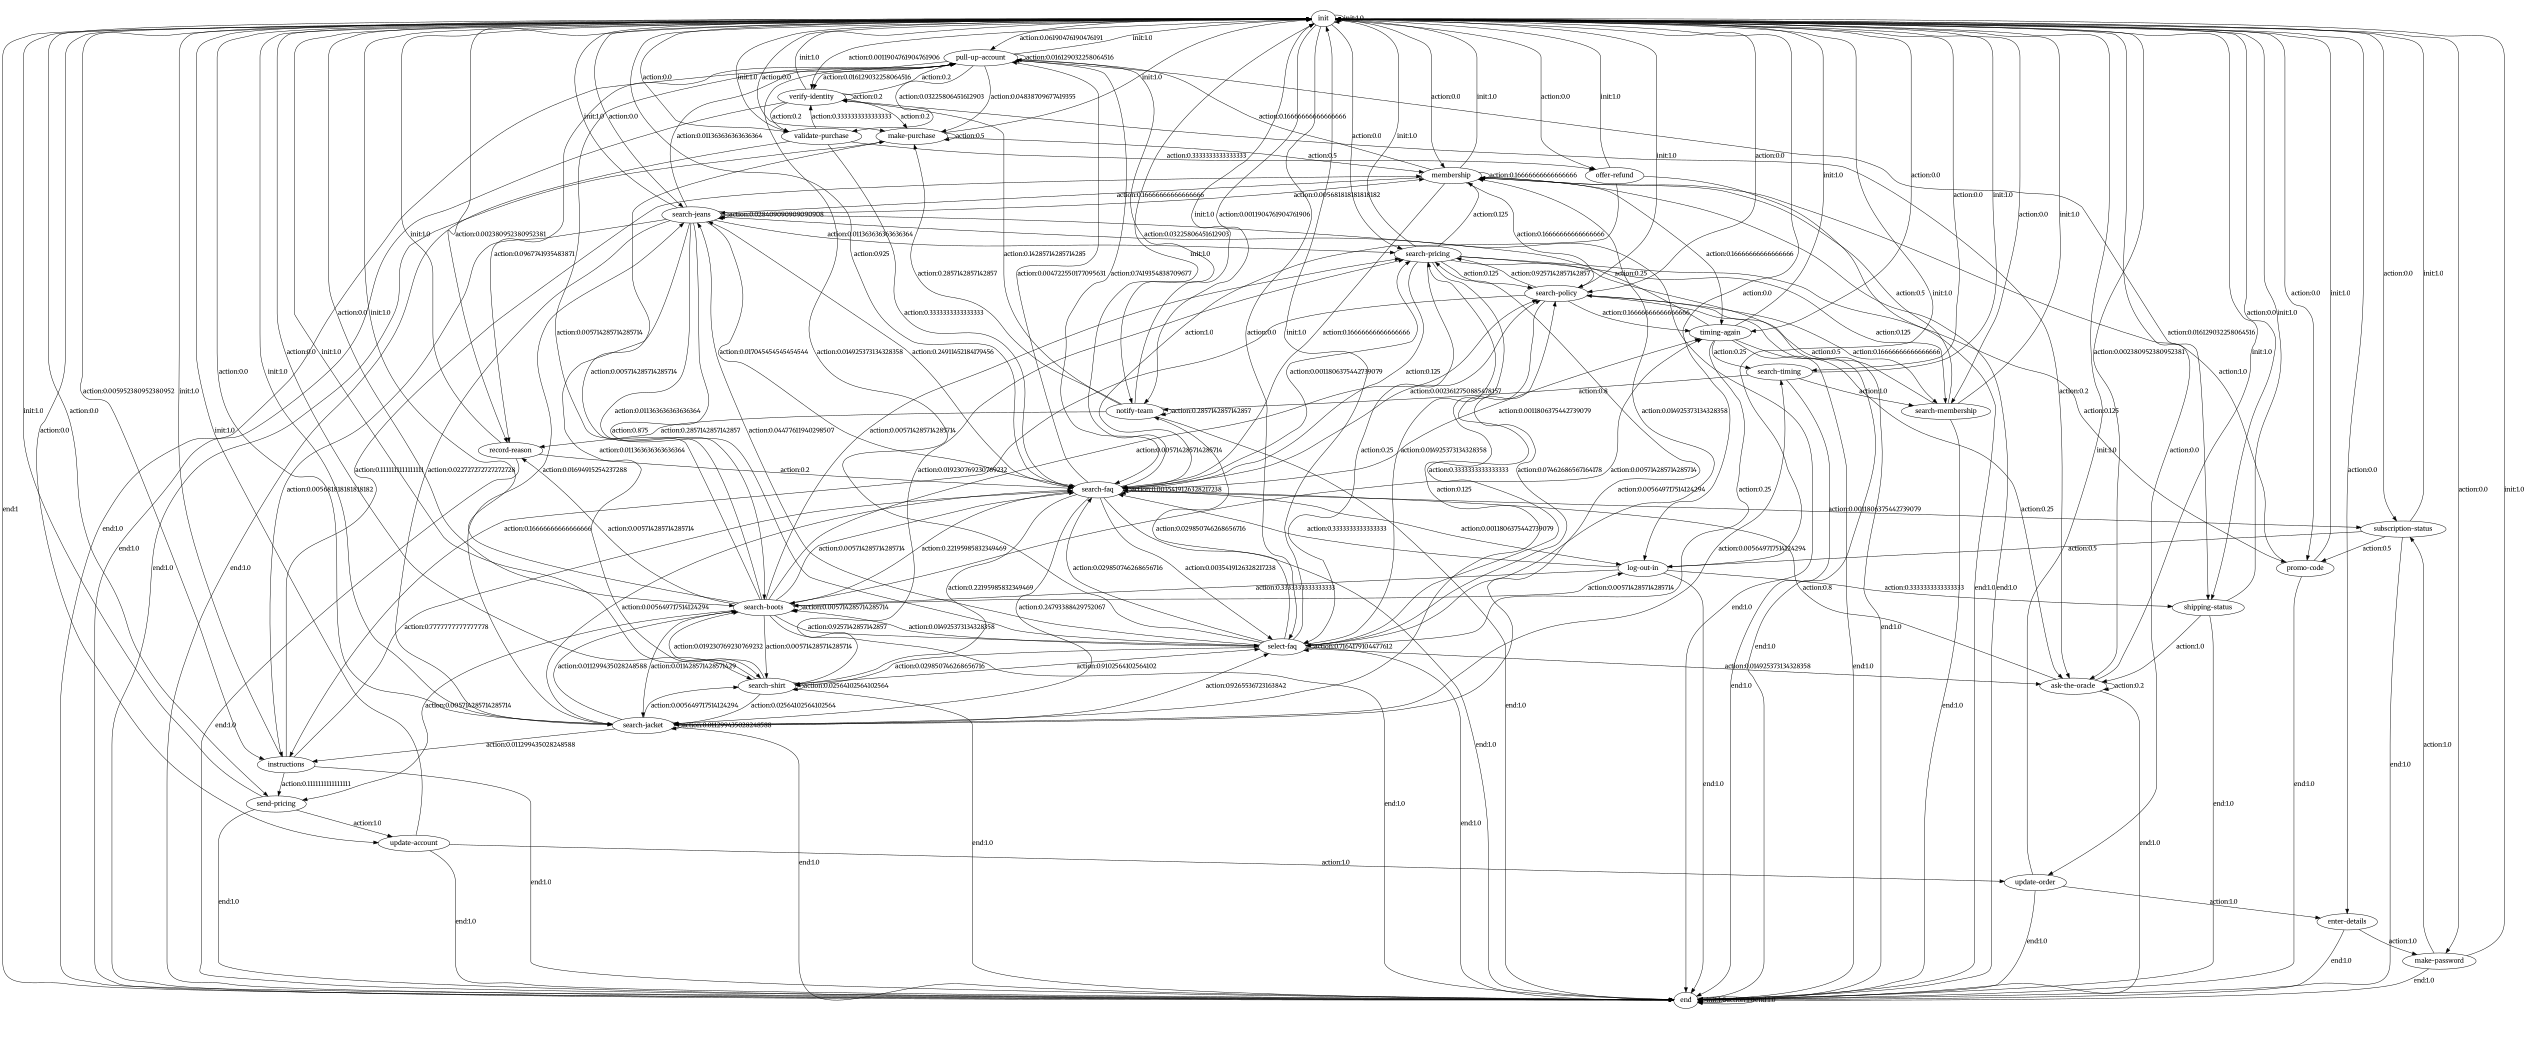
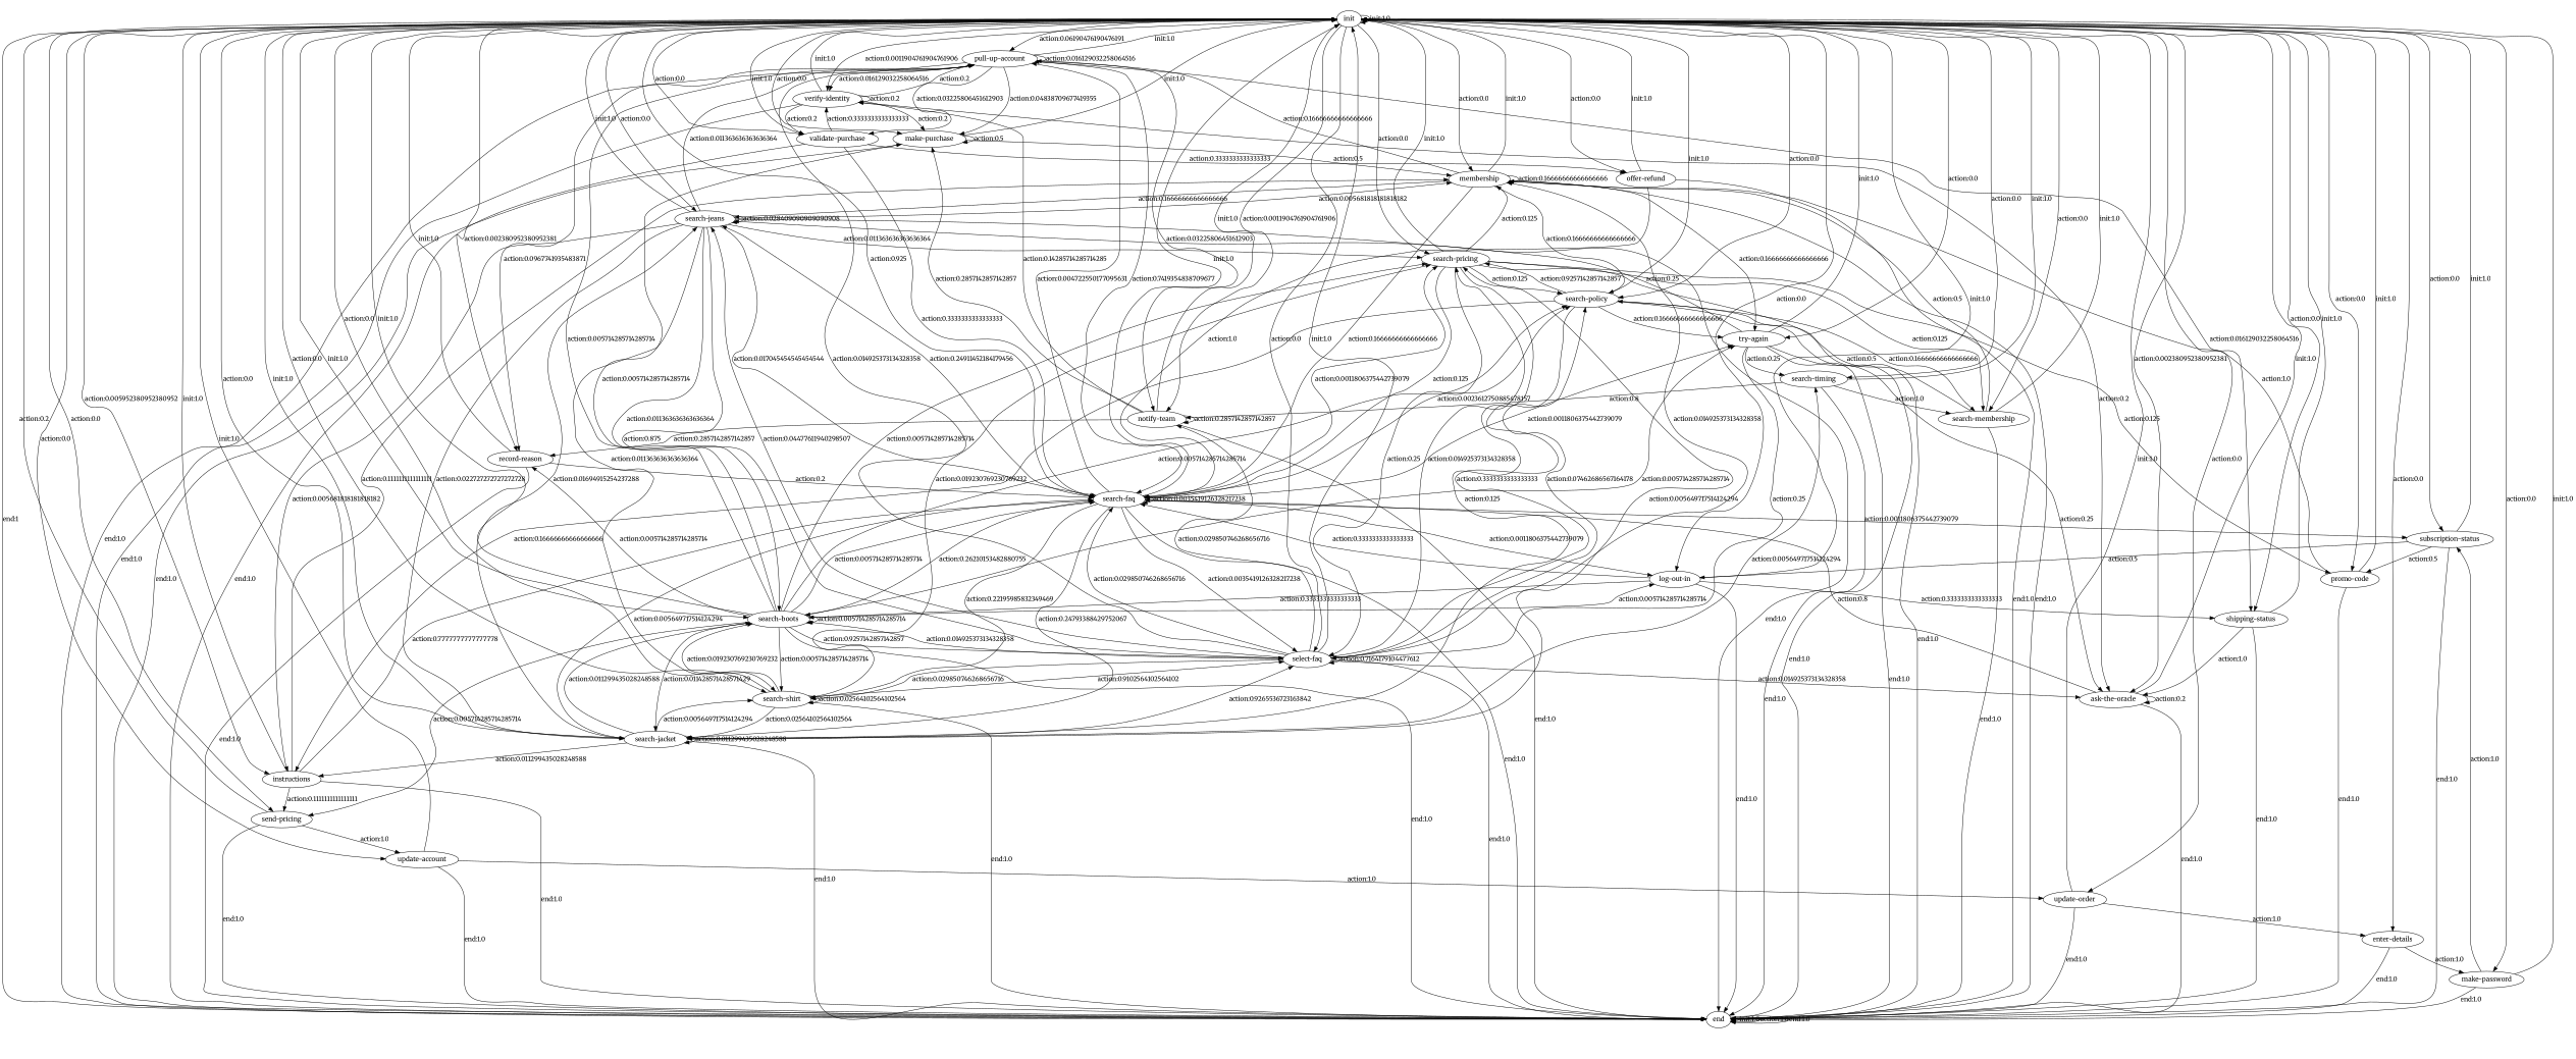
  digraph {
    fontname=Merriweather
    node [fontname=Merriweather]
    edge [fontname=Merriweather]
    n1 [label=init]
    n2 [label="pull-up-account"]
    n3 [label="enter-details"]
    n4 [label="verify-identity"]
    n5 [label="make-password"]
    n6 [label="search-timing"]
    n7 [label="search-policy"]
    n8 [label="validate-purchase"]
    n9 [label="search-faq"]
    n10 [label=membership]
    n11 [label="search-boots"]
-   n12 [label="timing-again"]
+   n12 [label="try-again"]
    n13 [label="ask-the-oracle"]
    n14 [label="update-order"]
    n15 [label="promo-code"]
    n16 [label="update-account"]
    n17 [label="search-membership"]
    n18 [label="make-purchase"]
    n19 [label="offer-refund"]
    n20 [label="notify-team"]
    n21 [label="record-reason"]
    n22 [label="search-jeans"]
    n23 [label="shipping-status"]
    n24 [label="search-shirt"]
    n25 [label=instructions]
    n26 [label="search-jacket"]
    n27 [label="log-out-in"]
    n28 [label="select-faq"]
    n29 [label="subscription-status"]
    n30 [label="send-pricing"]
    n31 [label="search-pricing"]
    n32 [label=end]
    n1 -> n1 [label="init:1.0"]
    n1 -> n2 [label="action:0.06190476190476191"]
    n1 -> n3 [label="action:0.0"]
    n1 -> n4 [label="action:0.0011904761904761906"]
    n1 -> n5 [label="action:0.0"]
    n1 -> n6 [label="action:0.0"]
    n1 -> n7 [label="action:0.0"]
    n1 -> n8 [label="action:0.0"]
    n1 -> n9 [label="action:0.925"]
    n1 -> n10 [label="action:0.0"]
    n1 -> n11 [label="action:0.0"]
    n1 -> n12 [label="action:0.0"]
    n1 -> n13 [label="action:0.002380952380952381"]
    n1 -> n14 [label="action:0.0"]
    n1 -> n15 [label="action:0.0"]
    n1 -> n16 [label="action:0.0"]
    n1 -> n17 [label="action:0.0"]
    n1 -> n18 [label="action:0.0"]
    n1 -> n19 [label="action:0.0"]
    n1 -> n20 [label="action:0.0011904761904761906"]
    n1 -> n21 [label="action:0.002380952380952381"]
    n1 -> n22 [label="action:0.0"]
    n1 -> n23 [label="action:0.0"]
    n1 -> n24 [label="action:0.0"]
    n1 -> n25 [label="action:0.005952380952380952"]
    n1 -> n26 [label="action:0.0"]
    n1 -> n27 [label="action:0.0"]
    n1 -> n28 [label="action:0.0"]
    n1 -> n29 [label="action:0.0"]
    n1 -> n30 [label="action:0.0"]
    n1 -> n31 [label="action:0.0"]
    n1 -> n32 [label="end:1"]
    n2 -> n1 [label="init:1.0"]
    n2 -> n2 [label="action:0.016129032258064516"]
    n2 -> n4 [label="action:0.016129032258064516"]
    n2 -> n8 [label="action:0.03225806451612903"]
    n2 -> n9 [label="action:0.7419354838709677"]
    n2 -> n18 [label="action:0.04838709677419355"]
    n2 -> n20 [label="action:0.03225806451612903"]
    n2 -> n21 [label="action:0.0967741935483871"]
    n2 -> n23 [label="action:0.016129032258064516"]
    n2 -> n32 [label="end:1.0"]
    n3 -> n5 [label="action:1.0"]
    n3 -> n32 [label="end:1.0"]
    n4 -> n1 [label="init:1.0"]
    n4 -> n2 [label="action:0.2"]
    n4 -> n4 [label="action:0.2"]
    n4 -> n8 [label="action:0.2"]
    n4 -> n13 [label="action:0.2"]
    n4 -> n18 [label="action:0.2"]
    n4 -> n32 [label="end:1.0"]
    n5 -> n1 [label="init:1.0"]
    n5 -> n29 [label="action:1.0"]
    n5 -> n32 [label="end:1.0"]
    n6 -> n1 [label="init:1.0"]
    n6 -> n17 [label="action:1.0"]
    n6 -> n20 [label="action:0.8"]
    n6 -> n32 [label="end:1.0"]
    n7 -> n1 [label="init:1.0"]
    n7 -> n12 [label="action:0.16666666666666666"]
    n7 -> n17 [label="action:0.16666666666666666"]
    n7 -> n25 [label="action:0.16666666666666666"]
    n7 -> n28 [label="action:0.3333333333333333"]
    n7 -> n31 [label="action:0.9257142857142857"]
    n7 -> n32 [label="end:1.0"]
    n8 -> n1 [label="init:1.0"]
    n8 -> n4 [label="action:0.3333333333333333"]
    n8 -> n9 [label="action:0.3333333333333333"]
    n8 -> n19 [label="action:0.3333333333333333"]
    n8 -> n32 [label="end:1.0"]
    n9 -> n1 [label="init:1.0"]
    n9 -> n2 [label="action:0.004722550177095631"]
    n9 -> n7 [label="action:0.0023612750885478157"]
    n9 -> n9 [label="action:0.0035419126328217238"]
-   n9 -> n11 [label="action:0.22195985832349469"]
+   n9 -> n11 [label="action:0.26210153482880755"]
    n9 -> n12 [label="action:0.0011806375442739079"]
    n9 -> n22 [label="action:0.24911452184179456"]
    n9 -> n24 [label="action:0.22195985832349469"]
    n9 -> n26 [label="action:0.24793388429752067"]
    n9 -> n27 [label="action:0.0011806375442739079"]
    n9 -> n28 [label="action:0.0035419126328217238"]
    n9 -> n29 [label="action:0.0011806375442739079"]
    n9 -> n31 [label="action:0.0011806375442739079"]
    n9 -> n32 [label="end:1.0"]
    n10 -> n1 [label="init:1.0"]
    n10 -> n2 [label="action:0.16666666666666666"]
    n10 -> n7 [label="action:0.16666666666666666"]
    n10 -> n9 [label="action:0.16666666666666666"]
    n10 -> n10 [label="action:0.16666666666666666"]
    n10 -> n12 [label="action:0.16666666666666666"]
    n10 -> n22 [label="action:0.16666666666666666"]
    n10 -> n32 [label="end:1.0"]
    n11 -> n1 [label="init:1.0"]
    n11 -> n2 [label="action:0.005714285714285714"]
    n11 -> n7 [label="action:0.005714285714285714"]
    n11 -> n9 [label="action:0.005714285714285714"]
    n11 -> n11 [label="action:0.005714285714285714"]
    n11 -> n12 [label="action:0.005714285714285714"]
    n11 -> n18 [label="action:0.005714285714285714"]
    n11 -> n21 [label="action:0.005714285714285714"]
    n11 -> n24 [label="action:0.005714285714285714"]
    n11 -> n26 [label="action:0.011428571428571429"]
    n11 -> n27 [label="action:0.005714285714285714"]
    n11 -> n28 [label="action:0.9257142857142857"]
    n11 -> n30 [label="action:0.005714285714285714"]
    n11 -> n31 [label="action:0.005714285714285714"]
    n11 -> n32 [label="end:1.0"]
    n12 -> n1 [label="init:1.0"]
    n12 -> n6 [label="action:0.25"]
    n12 -> n13 [label="action:0.25"]
    n12 -> n22 [label="action:0.25"]
    n12 -> n28 [label="action:0.25"]
    n12 -> n32 [label="end:1.0"]
    n13 -> n1 [label="init:1.0"]
    n13 -> n9 [label="action:0.8"]
    n13 -> n13 [label="action:0.2"]
    n13 -> n32 [label="end:1.0"]
    n14 -> n1 [label="init:1.0"]
    n14 -> n3 [label="action:1.0"]
    n14 -> n32 [label="end:1.0"]
    n15 -> n1 [label="init:1.0"]
    n15 -> n10 [label="action:1.0"]
    n15 -> n32 [label="end:1.0"]
    n16 -> n1 [label="init:1.0"]
    n16 -> n14 [label="action:1.0"]
    n16 -> n32 [label="end:1.0"]
    n17 -> n1 [label="init:1.0"]
    n17 -> n7 [label="action:0.5"]
    n17 -> n10 [label="action:0.5"]
    n17 -> n32 [label="end:1.0"]
    n18 -> n1 [label="init:1.0"]
    n18 -> n10 [label="action:0.5"]
    n18 -> n18 [label="action:0.5"]
    n18 -> n32 [label="end:1.0"]
    n19 -> n1 [label="init:1.0"]
    n19 -> n9 [label="action:1.0"]
    n19 -> n32 [label="end:1.0"]
    n20 -> n1 [label="init:1.0"]
    n20 -> n4 [label="action:0.14285714285714285"]
    n20 -> n18 [label="action:0.2857142857142857"]
    n20 -> n20 [label="action:0.2857142857142857"]
    n20 -> n21 [label="action:0.2857142857142857"]
    n20 -> n32 [label="end:1.0"]
    n21 -> n1 [label="init:1.0"]
    n21 -> n9 [label="action:0.2"]
    n21 -> n32 [label="end:1.0"]
    n22 -> n1 [label="init:1.0"]
    n22 -> n2 [label="action:0.011363636363636364"]
    n22 -> n9 [label="action:0.017045454545454544"]
    n22 -> n10 [label="action:0.005681818181818182"]
    n22 -> n11 [label="action:0.011363636363636364"]
    n22 -> n22 [label="action:0.028409090909090908"]
    n22 -> n24 [label="action:0.011363636363636364"]
    n22 -> n25 [label="action:0.005681818181818182"]
    n22 -> n26 [label="action:0.022727272727272728"]
    n22 -> n28 [label="action:0.875"]
    n22 -> n31 [label="action:0.011363636363636364"]
    n22 -> n32 [label="end:1.0"]
    n23 -> n1 [label="init:1.0"]
    n23 -> n13 [label="action:1.0"]
    n23 -> n32 [label="end:1.0"]
    n24 -> n1 [label="init:1.0"]
    n24 -> n11 [label="action:0.019230769230769232"]
    n24 -> n24 [label="action:0.02564102564102564"]
    n24 -> n26 [label="action:0.02564102564102564"]
    n24 -> n28 [label="action:0.9102564102564102"]
    n24 -> n31 [label="action:0.019230769230769232"]
    n24 -> n32 [label="end:1.0"]
    n25 -> n1 [label="init:1.0"]
    n25 -> n9 [label="action:0.7777777777777778"]
    n25 -> n10 [label="action:0.1111111111111111"]
    n25 -> n30 [label="action:0.1111111111111111"]
    n25 -> n32 [label="end:1.0"]
    n26 -> n1 [label="init:1.0"]
    n26 -> n6 [label="action:0.005649717514124294"]
    n26 -> n9 [label="action:0.005649717514124294"]
    n26 -> n11 [label="action:0.011299435028248588"]
    n26 -> n22 [label="action:0.01694915254237288"]
    n26 -> n24 [label="action:0.005649717514124294"]
    n26 -> n25 [label="action:0.011299435028248588"]
    n26 -> n26 [label="action:0.011299435028248588"]
    n26 -> n28 [label="action:0.9265536723163842"]
    n26 -> n31 [label="action:0.005649717514124294"]
    n26 -> n32 [label="end:1.0"]
    n27 -> n1 [label="init:1.0"]
    n27 -> n9 [label="action:0.3333333333333333"]
    n27 -> n11 [label="action:0.3333333333333333"]
    n27 -> n23 [label="action:0.3333333333333333"]
    n27 -> n32 [label="end:1.0"]
    n28 -> n1 [label="init:1.0"]
    n28 -> n2 [label="action:0.014925373134328358"]
    n28 -> n7 [label="action:0.07462686567164178"]
    n28 -> n9 [label="action:0.029850746268656716"]
    n28 -> n10 [label="action:0.014925373134328358"]
    n28 -> n11 [label="action:0.014925373134328358"]
    n28 -> n13 [label="action:0.014925373134328358"]
    n28 -> n20 [label="action:0.029850746268656716"]
    n28 -> n22 [label="action:0.04477611940298507"]
    n28 -> n24 [label="action:0.029850746268656716"]
    n28 -> n28 [label="action:0.7164179104477612"]
    n28 -> n31 [label="action:0.014925373134328358"]
    n28 -> n32 [label="end:1.0"]
    n29 -> n1 [label="init:1.0"]
    n29 -> n15 [label="action:0.5"]
    n29 -> n27 [label="action:0.5"]
    n29 -> n32 [label="end:1.0"]
-   n30 -> n1 [label="init:1.0"]
+   n30 -> n1 [label="action:0.2"]
    n30 -> n16 [label="action:1.0"]
    n30 -> n32 [label="end:1.0"]
    n31 -> n1 [label="init:1.0"]
    n31 -> n7 [label="action:0.125"]
    n31 -> n9 [label="action:0.125"]
    n31 -> n10 [label="action:0.125"]
    n31 -> n15 [label="action:0.125"]
    n31 -> n17 [label="action:0.125"]
    n31 -> n26 [label="action:0.125"]
    n31 -> n28 [label="action:0.25"]
    n31 -> n32 [label="end:1.0"]
    n32 -> n32 [label="init:1.0"]
    n32 -> n32 [label="action:1.0"]
    n32 -> n32 [label="end:1.0"]
  }
